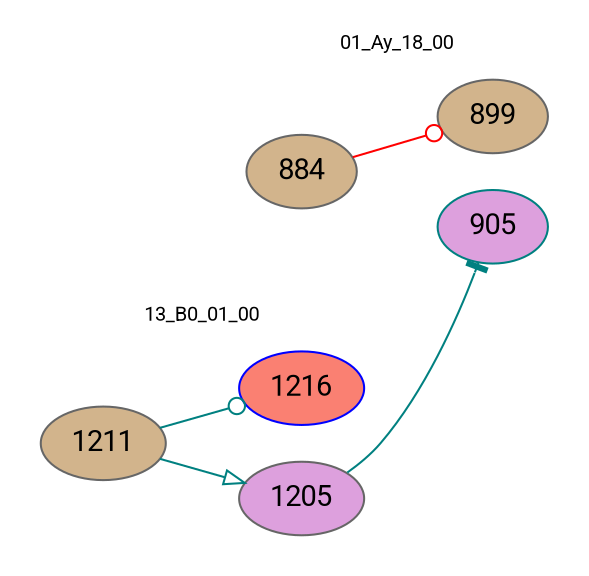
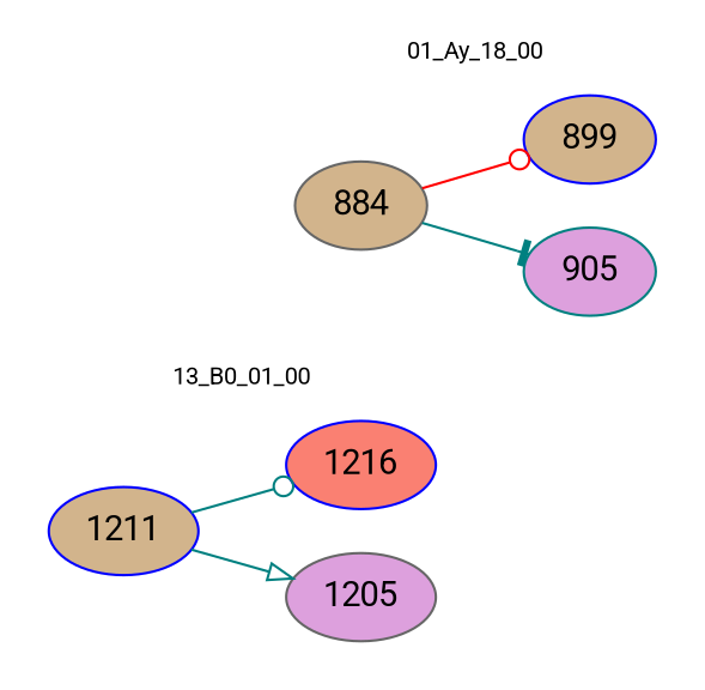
  digraph {
    fontname=Roboto
    rankdir=LR
    node [color=gray40 fillcolor=tan fontname=Roboto style=filled]
    edge [arrowhead=odot color=teal fontname=Roboto]
    n1 [label=884]
-   n2 [label=899]
+   n2 [color=blue label=899]
    n3 [color=teal fillcolor=plum label=905]
-   n4 [label=1211]
+   n4 [color=blue label=1211]
    n5 [fillcolor=plum label=1205]
    n6 [color=blue fillcolor=salmon label=1216]
    subgraph cluster_1 {
      color=white
      fontsize=10
      label="01_Ay_18_00"
      n1
      n2
      n3
    }
    subgraph cluster_2 {
      color=white
      fontsize=10
      label="13_B0_01_00"
      n4
      n5
      n6
    }
    n1 -> n2 [color=red]
-   n5 -> n3 [arrowhead=tee]
+   n1 -> n3 [arrowhead=tee]
    n4 -> n5 [arrowhead=onormal]
    n4 -> n6
  }
